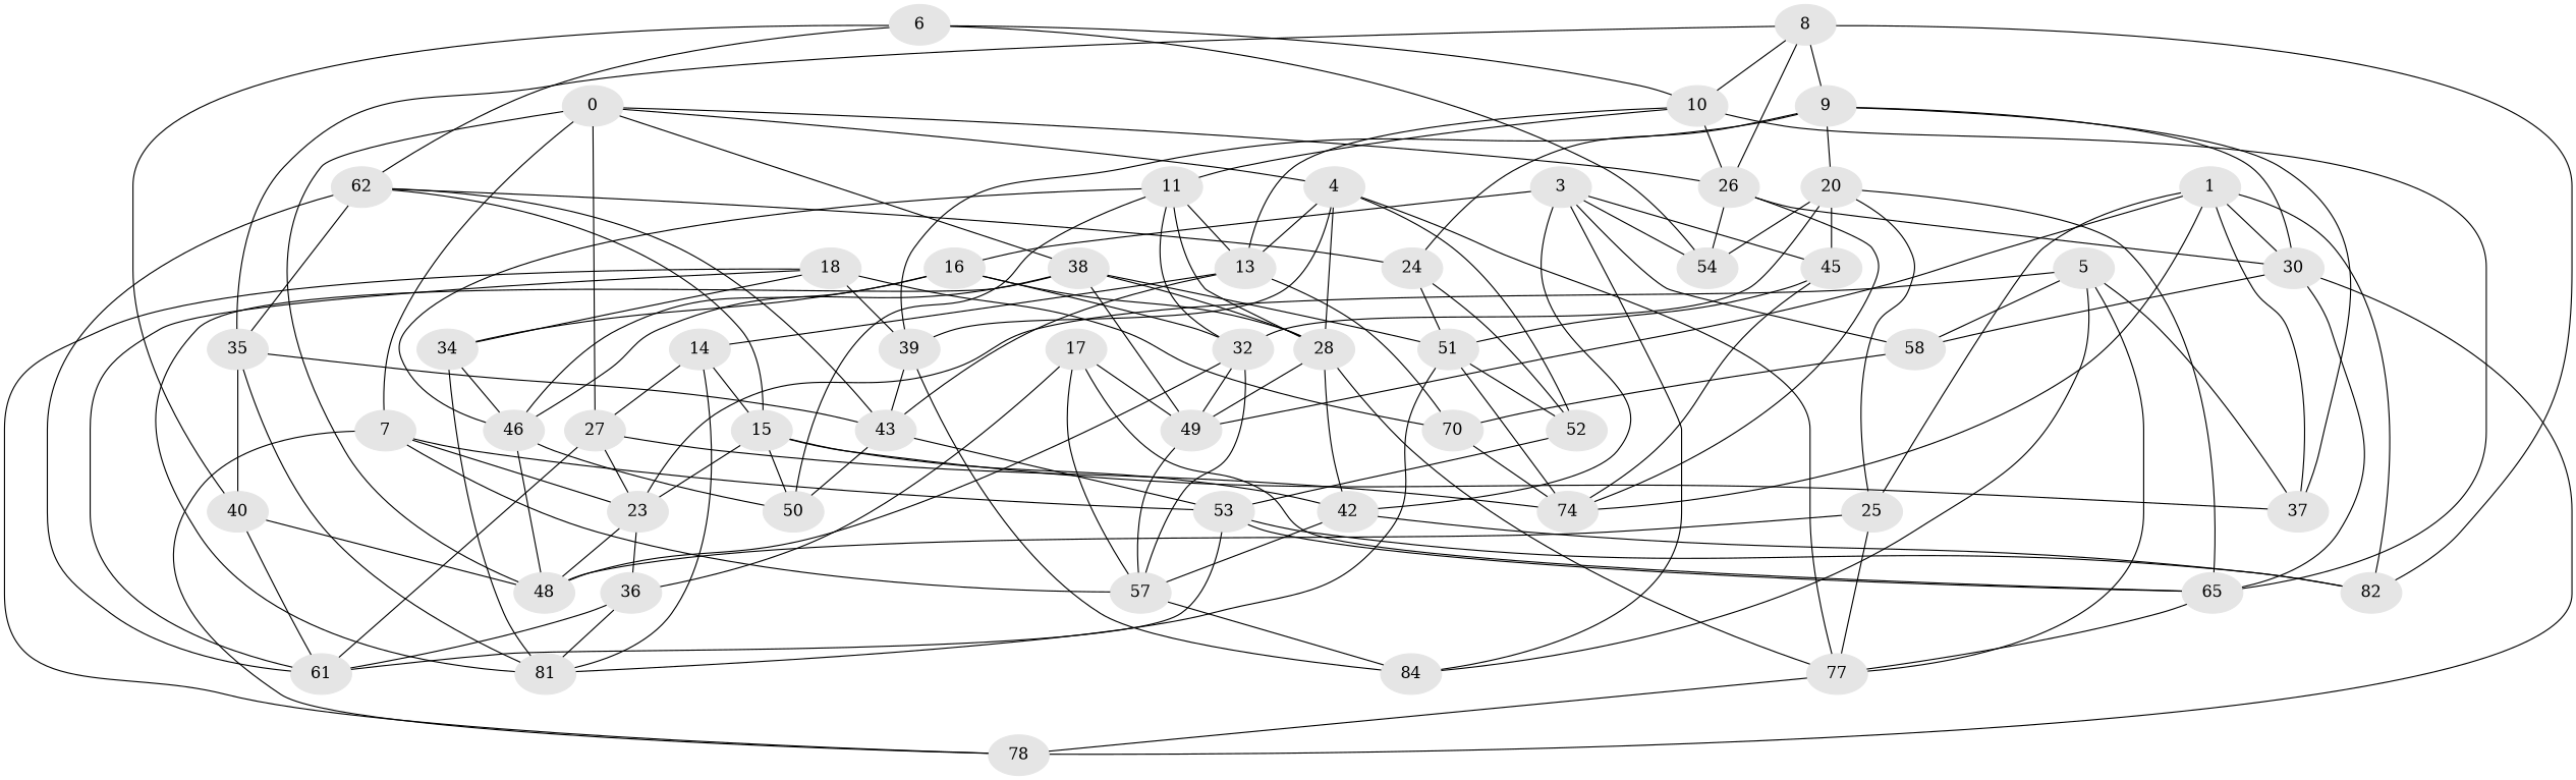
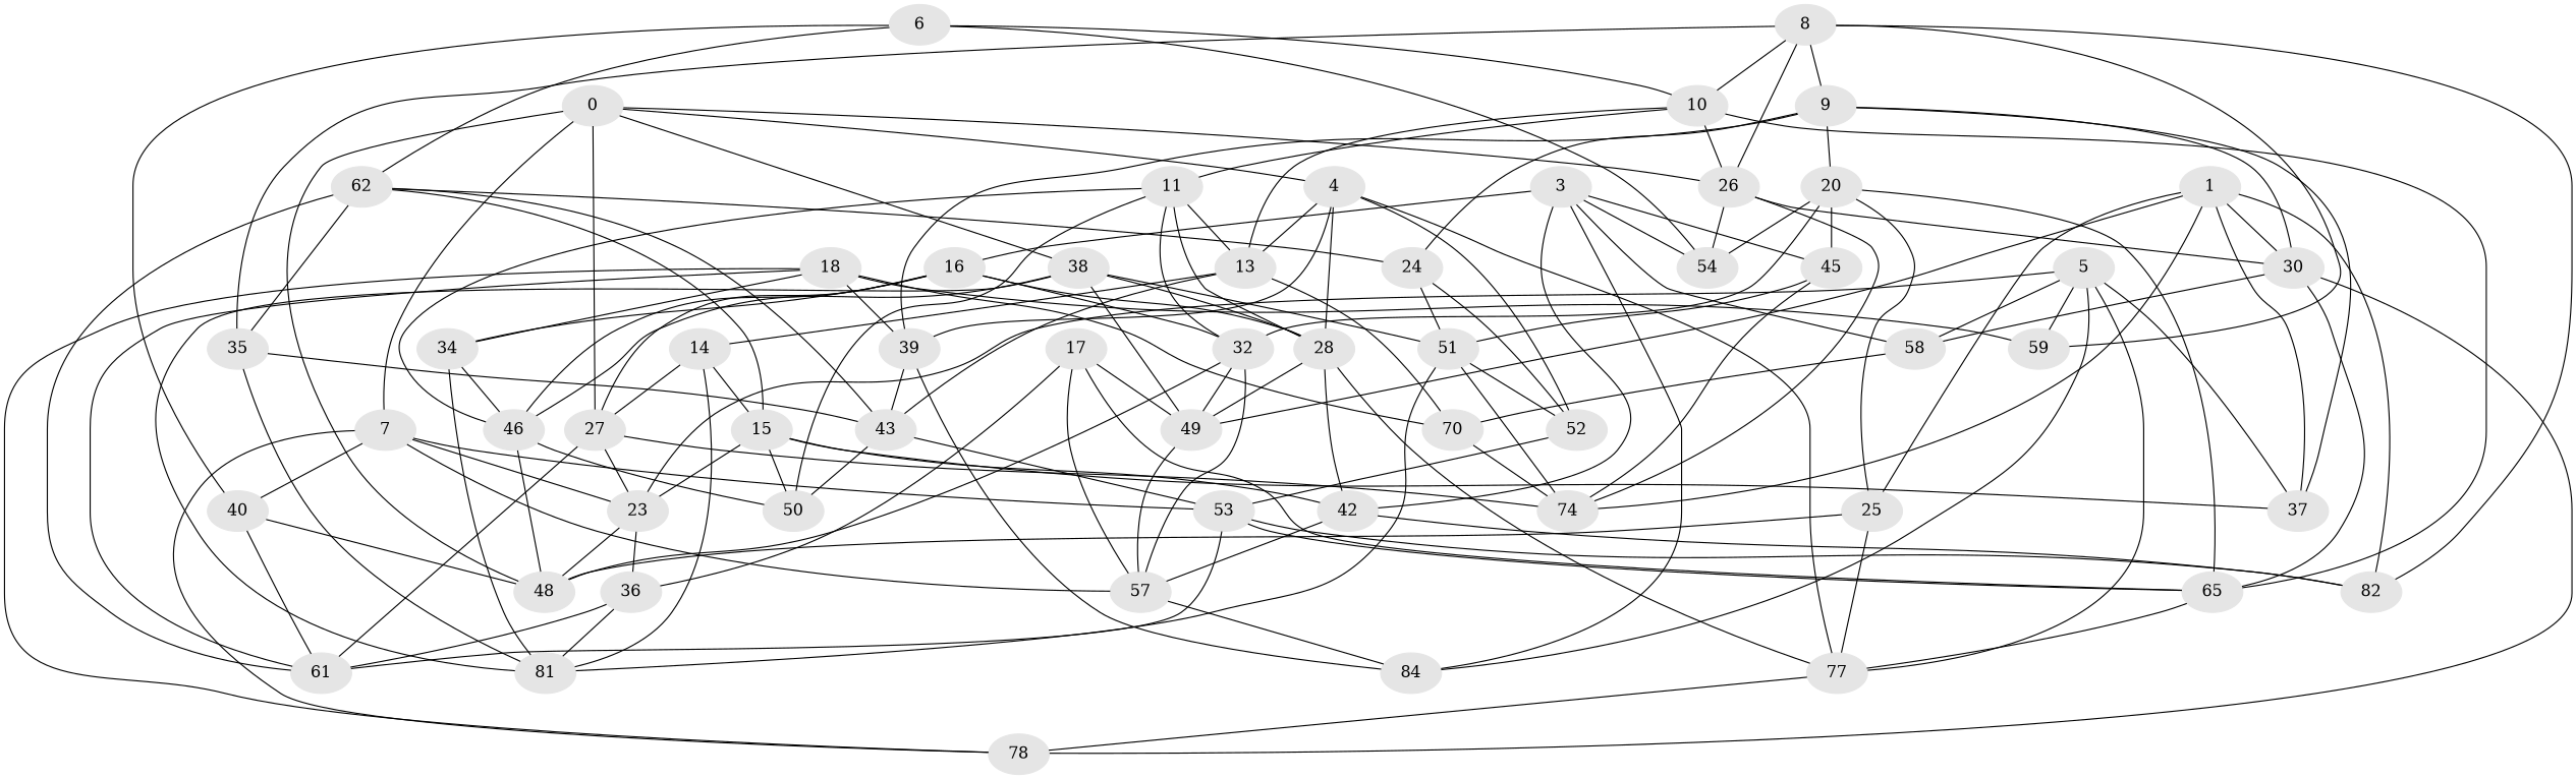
  graph {
    node [color=gray90 style=filled]
    1 [super="+64"]
    25
    30 [super="+44"]
    37
    49 [super="+55"]
    74 [super="+76"]
    n7 [label=82]
    48 [super="+62"]
    77 [super="+87"]
    58
    78
    65 [super="+79"]
    57 [super="+68"]
    n14 [label=0 super="+47"]
    4 [super="+21"]
    7 [super="+31"]
    26 [super="+82"]
    27 [super="+63"]
    38 [super="+69"]
    13 [super="+86"]
    28 [super="+72"]
    52
    39
    n24 [label=23 super="+67"]
    40
    53 [super="+73"]
    54
    61 [super="+89"]
    46 [super="+75"]
    81 [super="+93"]
    51 [super="+56"]
    3 [super="+41"]
    16 [super="+80"]
    42 [super="+85"]
    45
    84
    32 [super="+91"]
    34
    70
    43 [super="+66"]
    14
    5 [super="+60"]
+   59
    36
    10 [super="+23"]
    11 [super="+88"]
    6
    n48 [label=62 super="+19"]
    35
    24
    15 [super="+90"]
    8 [super="+92"]
    9 [super="+22"]
    20 [super="+33"]
    50
    17
    18 [super="+71"]
    1 -- 25
    1 -- 30
    1 -- 37
    1 -- 49
    1 -- 74
    1 -- n7
    25 -- 48
    25 -- 77
    30 -- 58
    30 -- 78
    30 -- 65
    49 -- 57
    77 -- 78
    58 -- 70
    65 -- 77
    57 -- 84
    n14 -- 48
    n14 -- 4
    n14 -- 7
    n14 -- 26
    n14 -- 27
    n14 -- 38
    4 -- 77
    4 -- 13
    4 -- 28
    4 -- 52
    4 -- 39
    7 -- 78
    7 -- 57
    7 -- n24
-   35 -- 40
+   7 -- 40
    7 -- 53
    26 -- 30
    26 -- 74
    26 -- 54
    27 -- 74
    27 -- n24
    27 -- 61
    38 -- 49
    38 -- 28
    38 -- 46
    38 -- 81
    38 -- 51
    13 -- 70
    13 -- 43
    13 -- 14
    28 -- 49
    28 -- 77
    28 -- 42
    52 -- 53
    39 -- 84
    39 -- 43
    n24 -- 48
    n24 -- 36
    40 -- 48
    40 -- 61
    53 -- n7
    53 -- 65
    53 -- 61
    46 -- 48
    46 -- 50
    51 -- 74
    51 -- 52
    51 -- 81
    3 -- 58
    3 -- 54
    3 -- 16
    3 -- 42
    3 -- 45
    3 -- 84
+   16 -- 27
    16 -- 28
    16 -- 46
    16 -- 32
    16 -- 34
    42 -- n7
    42 -- 57
    45 -- 74
    45 -- 51
    32 -- 49
    32 -- 48
    32 -- 57
    34 -- 46
    34 -- 81
    70 -- 74
    43 -- 53
    43 -- 50
    14 -- 27
    14 -- 81
    14 -- 15
    5 -- 37
    5 -- 77
    5 -- 58
    5 -- n24
    5 -- 84
+   5 -- 59
    36 -- 61
    36 -- 81
    10 -- 65
    10 -- 26
    10 -- 13
    10 -- 11
    11 -- 13
    11 -- 28
    11 -- 46
    11 -- 32
    11 -- 50
    6 -- 40
    6 -- 54
    6 -- 10
    6 -- n48
    n48 -- 61
    n48 -- 43
    n48 -- 35
    n48 -- 24
    n48 -- 15
    35 -- 81
    35 -- 43
    24 -- 52
    24 -- 51
    15 -- 37
    15 -- n24
    15 -- 42
    15 -- 50
    8 -- n7
    8 -- 26
+   8 -- 59
    8 -- 10
    8 -- 35
    8 -- 9
    9 -- 30
    9 -- 37
    9 -- 39
    9 -- 24
    9 -- 20
    20 -- 25
    20 -- 65
    20 -- 54
    20 -- 45
    20 -- 32
    17 -- 49
    17 -- 65
    17 -- 57
    17 -- 36
    18 -- 78
    18 -- 39
    18 -- 61
    18 -- 34
    18 -- 70
+   18 -- 59
  }
